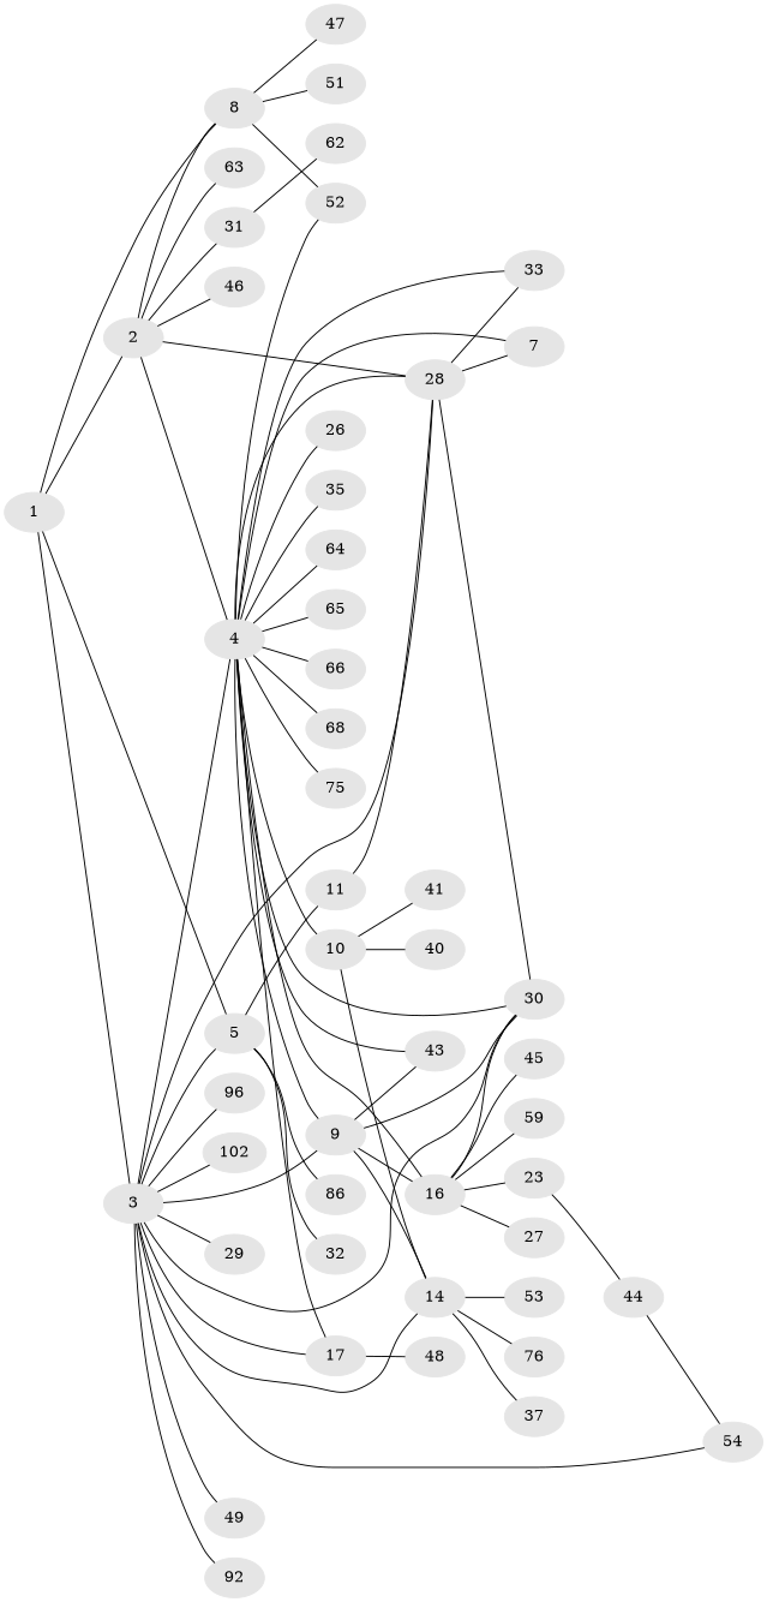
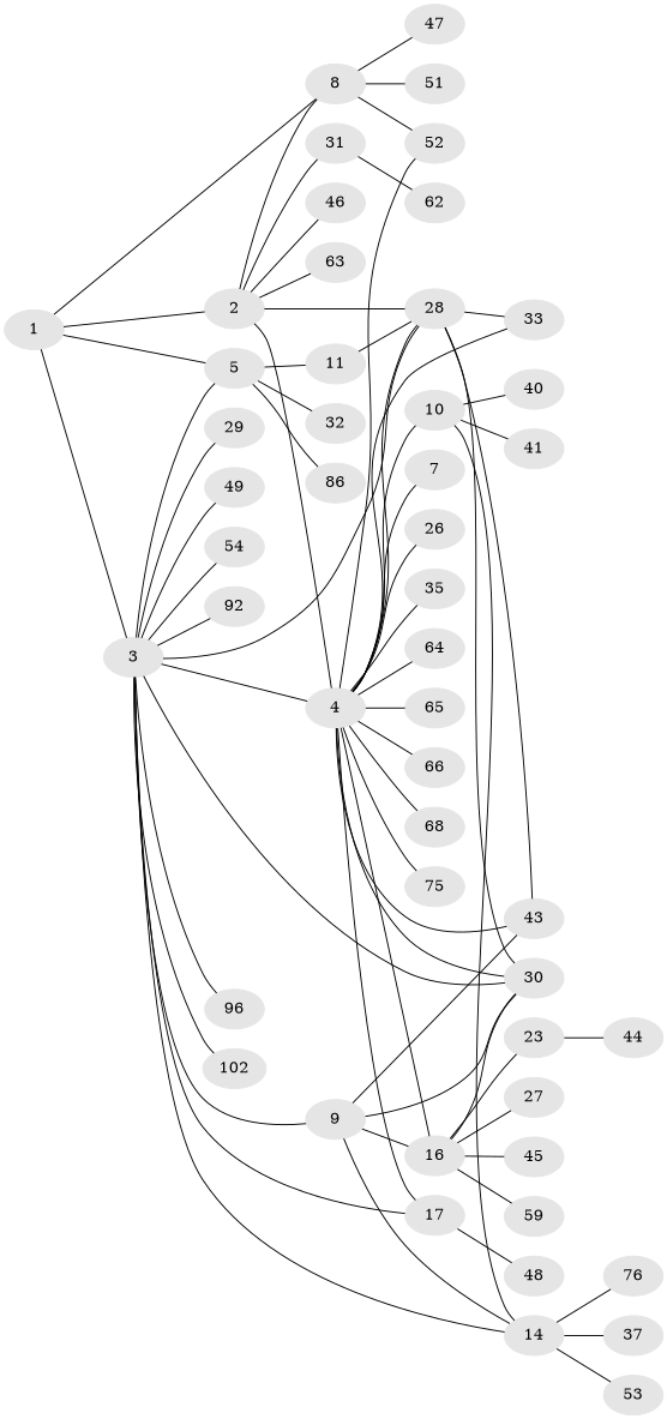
  graph {
    rankdir=LR
    node [color=gray90 style=filled]
    1 [super="+94+73"]
    2 [super="+20+6+13"]
    3 [super="+24+42+22"]
    5
    8 [super="+21+18"]
    4 [super="+58+15"]
    28 [super="+70+77+87+88+61+56"]
    31
    46
    n10 [label=63]
    9 [super="+84+55+57"]
    14
    17 [super="+34"]
    29
    30 [super="+81"]
    49
    54
    92
    96
    102
    11 [super="+12"]
    32 [super="+83+60"]
    86
    52
    47
    51
    7
    10 [super="+93"]
    16 [super="+25"]
    26
    33
    35
    43 [super="+50+79+82"]
    64
    65
    66
    68
    75
    23 [super="+36"]
    44
    62
    37
    53 [super="+95"]
    76
    48
    40
    41 [super="+85"]
    27
    45
    59
    1 -- 2
    1 -- 3
    1 -- 5
    1 -- 8
    2 -- 8
    2 -- 4 [weight=2]
    2 -- 28 [weight=2]
    2 -- 31
    2 -- 46
    2 -- n10
    3 -- 5
    3 -- 4
    3 -- 28 [weight=2]
    3 -- 9
    3 -- 14
    3 -- 17
    3 -- 29
    3 -- 30
    3 -- 49
    3 -- 54
    3 -- 92
    3 -- 96
    3 -- 102
    5 -- 11
    5 -- 32
    5 -- 86
    8 -- 52
    8 -- 47
    8 -- 51
    4 -- 28 [weight=2]
-   4 -- 9 [weight=2]
    4 -- 17
    4 -- 30
    4 -- 52
    4 -- 7
    4 -- 10
    4 -- 16
    4 -- 26
    4 -- 33
    4 -- 35
    4 -- 43
    4 -- 64
    4 -- 65
    4 -- 66
    4 -- 68
    4 -- 75
    28 -- 30
    28 -- 33
-   28 -- 7
+   28 -- 43
    31 -- 62
    9 -- 14
    9 -- 30
    9 -- 16
    9 -- 43
    14 -- 37
    14 -- 53
    14 -- 76
    17 -- 48
    11 -- 28
    10 -- 14
    10 -- 40
    10 -- 41
    16 -- 30
    16 -- 23
    16 -- 27
    16 -- 45
    16 -- 59
    23 -- 44
-   44 -- 54
  }
